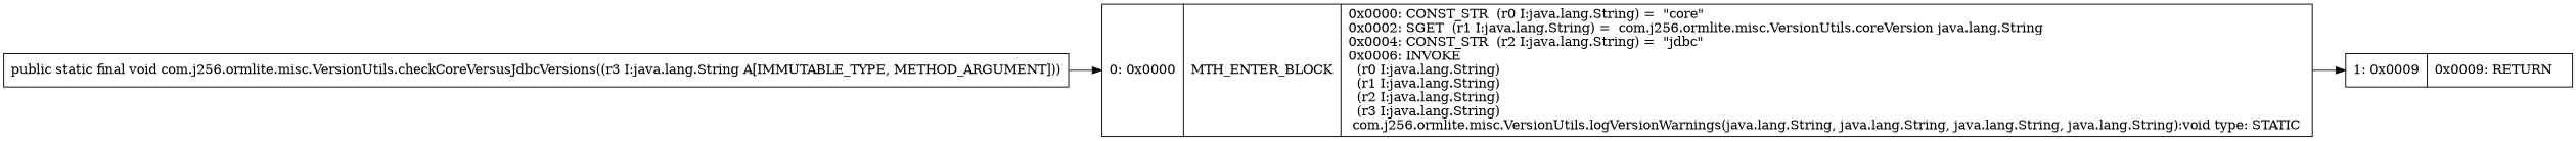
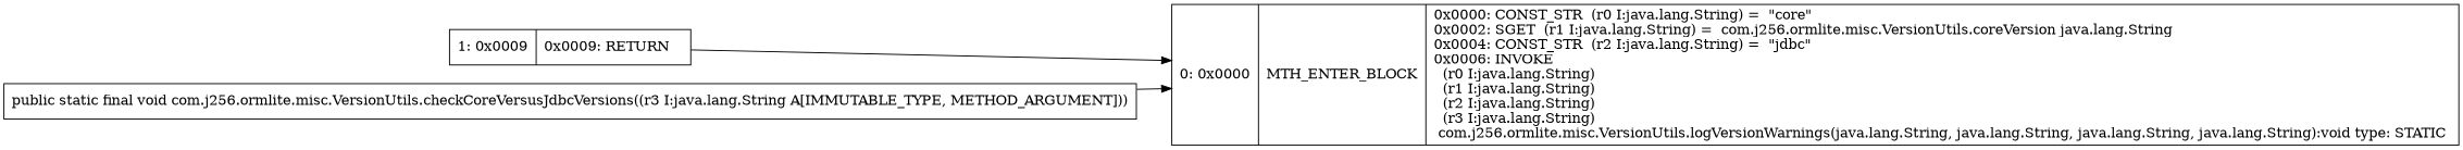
  digraph {
    rankdir=LR
    node [shape=record]
    n1 [label="{0\:\ 0x0000|MTH_ENTER_BLOCK\l|0x0000: CONST_STR  (r0 I:java.lang.String) =  \"core\" \l0x0002: SGET  (r1 I:java.lang.String) =  com.j256.ormlite.misc.VersionUtils.coreVersion java.lang.String \l0x0004: CONST_STR  (r2 I:java.lang.String) =  \"jdbc\" \l0x0006: INVOKE  \l  (r0 I:java.lang.String)\l  (r1 I:java.lang.String)\l  (r2 I:java.lang.String)\l  (r3 I:java.lang.String)\l com.j256.ormlite.misc.VersionUtils.logVersionWarnings(java.lang.String, java.lang.String, java.lang.String, java.lang.String):void type: STATIC \l}"]
    n2 [label="{1\:\ 0x0009|0x0009: RETURN   \l}"]
    n3 [label="{public static final void com.j256.ormlite.misc.VersionUtils.checkCoreVersusJdbcVersions((r3 I:java.lang.String A[IMMUTABLE_TYPE, METHOD_ARGUMENT])) }"]
-   n1 -> n2
+   n2 -> n1
    n3 -> n1
  }
